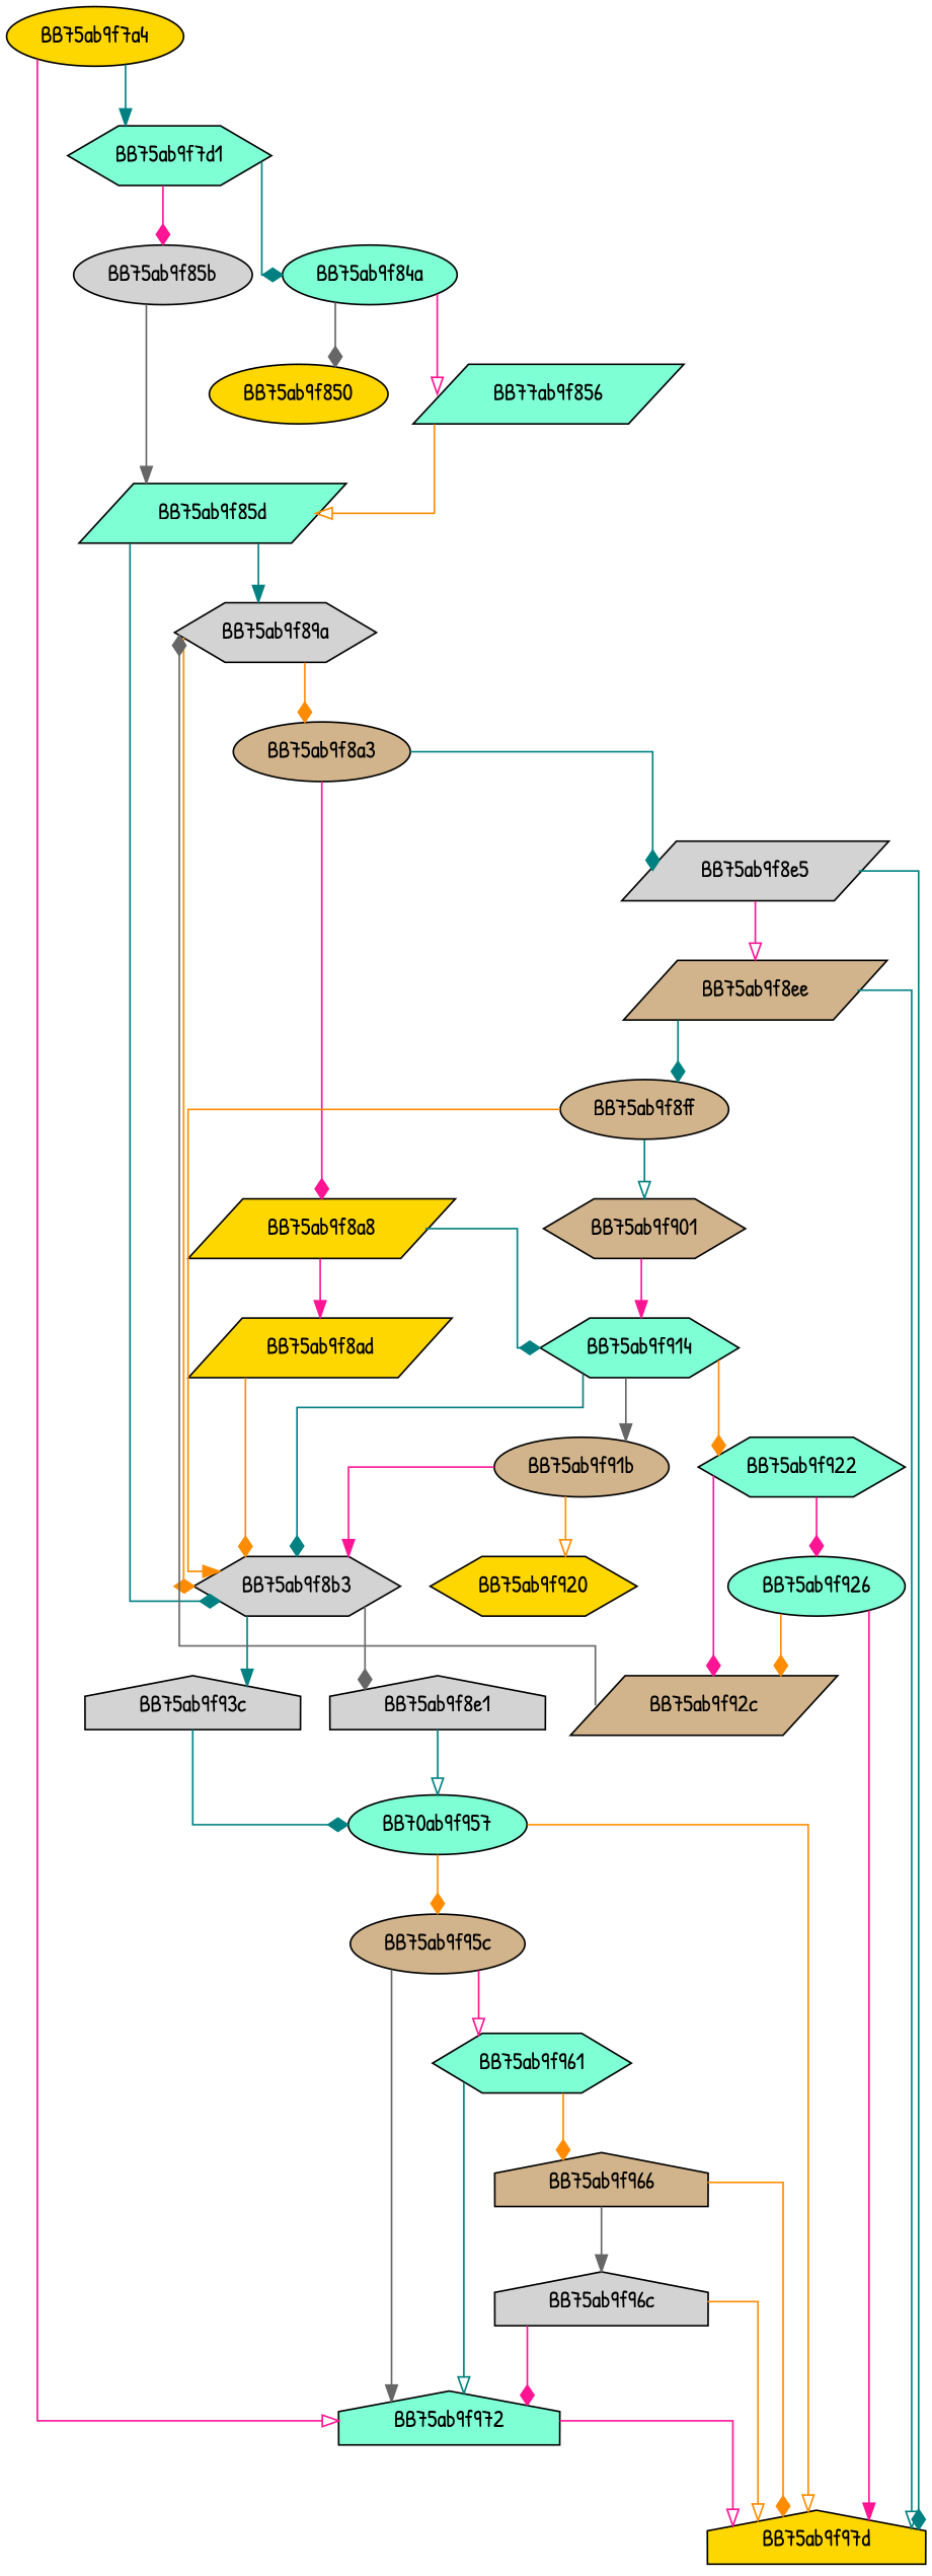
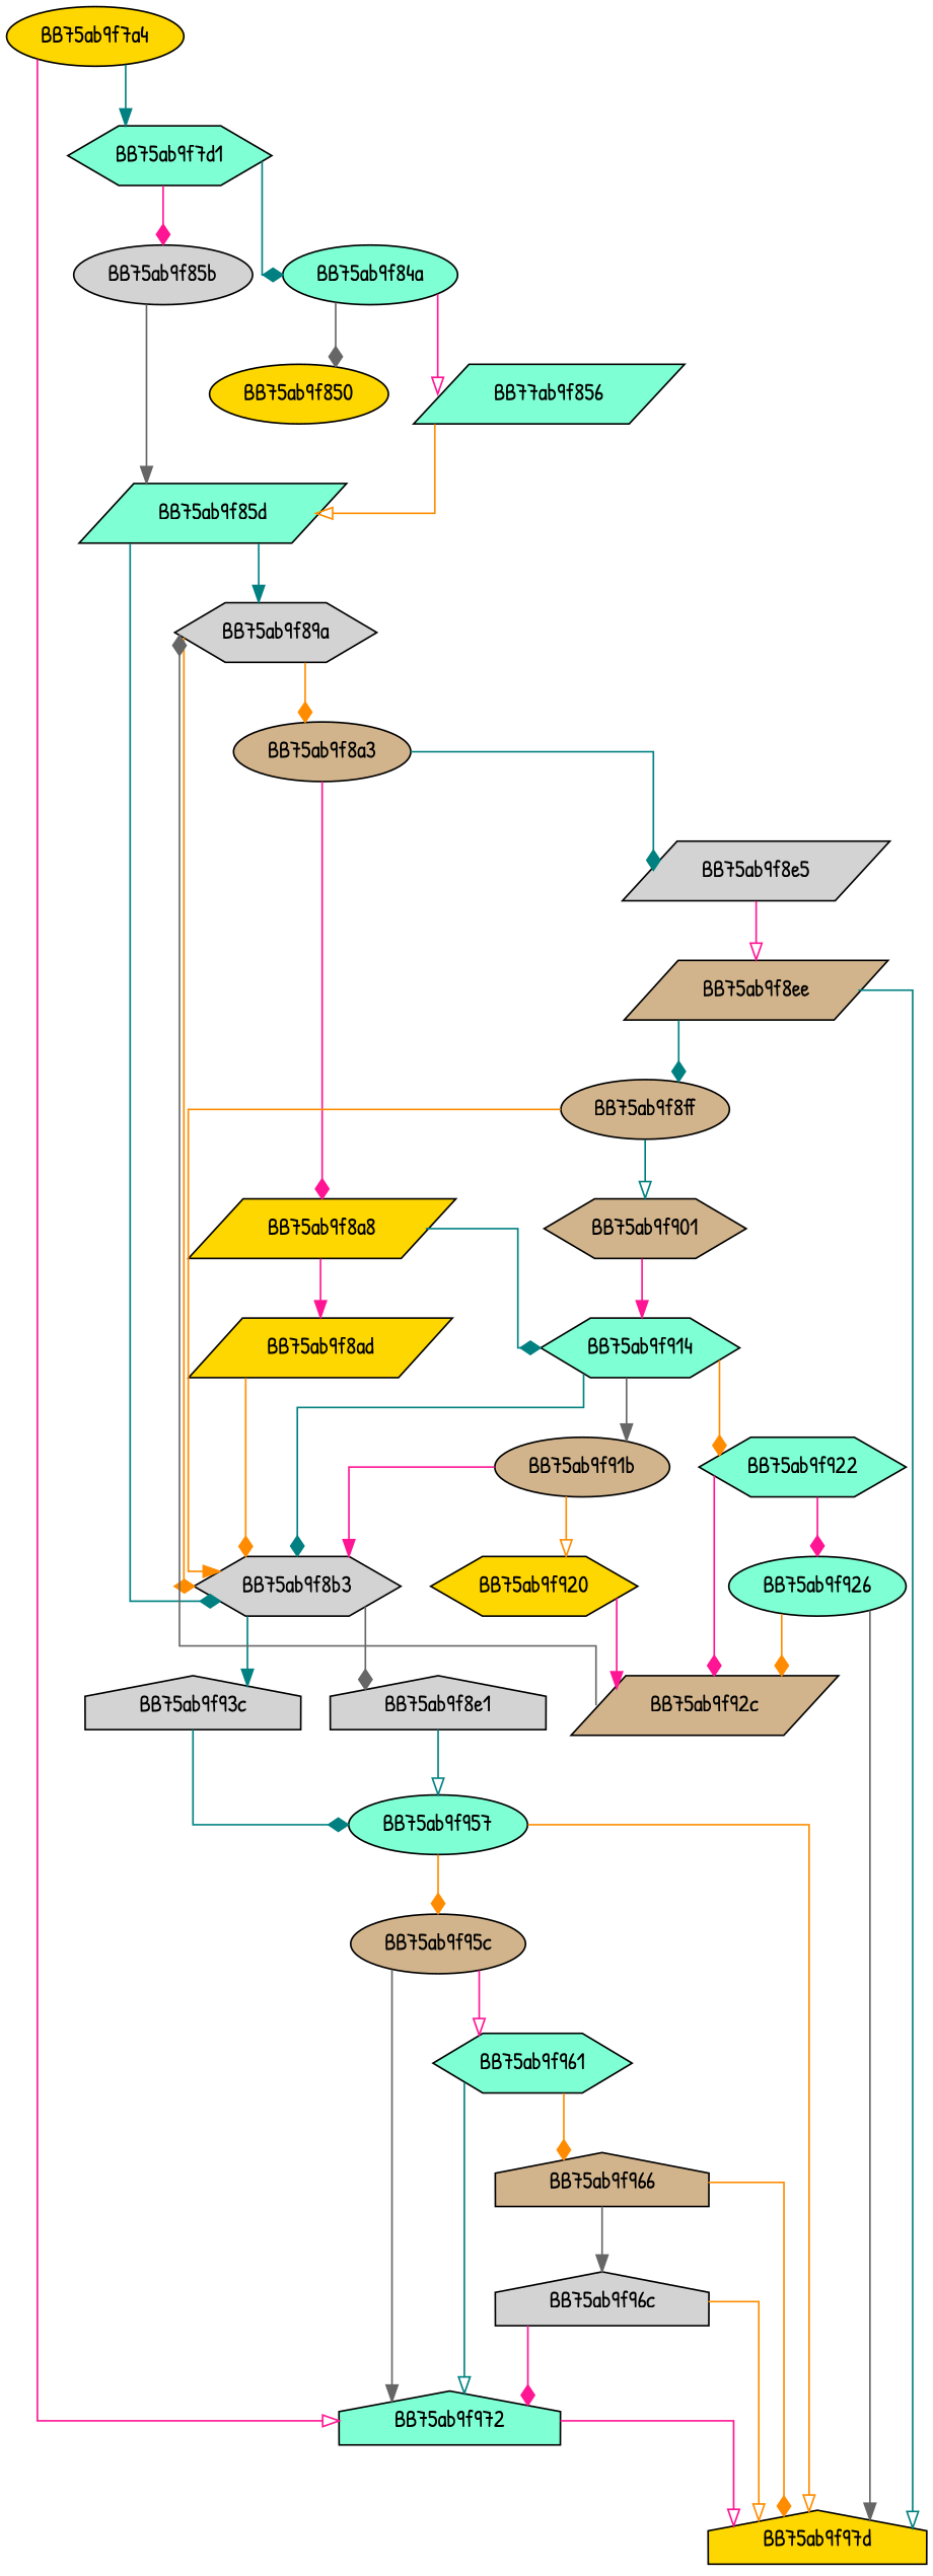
  digraph {
    fontname="Patrick Hand"
    splines=ortho
    node [fillcolor=aquamarine fontname="Patrick Hand" shape=ellipse style=filled]
    edge [arrowhead=diamond color=teal fontname="Patrick Hand"]
    BB75ab9f7a4 [fillcolor=gold]
    BB75ab9f972 [shape=house]
    BB75ab9f7d1 [shape=hexagon]
    BB75ab9f97d [fillcolor=gold shape=house]
    BB75ab9f85b [fillcolor=lightgrey]
    BB75ab9f84a
    BB75ab9f85d [shape=parallelogram]
    n8 [label=BB77ab9f856 shape=parallelogram]
    BB75ab9f850 [fillcolor=gold]
    BB75ab9f8b3 [fillcolor=lightgrey shape=hexagon]
    BB75ab9f89a [fillcolor=lightgrey shape=hexagon]
    BB75ab9f93c [fillcolor=lightgrey shape=house]
    BB75ab9f8e1 [fillcolor=lightgrey shape=house]
    BB75ab9f8a3 [fillcolor=tan]
-   BB75ab9f957 [label=BB70ab9f957]
+   BB75ab9f957
    BB75ab9f8e5 [fillcolor=lightgrey shape=parallelogram]
    BB75ab9f8a8 [fillcolor=gold shape=parallelogram]
    BB75ab9f8ee [fillcolor=tan shape=parallelogram]
    BB75ab9f914 [shape=hexagon]
    BB75ab9f8ad [fillcolor=gold shape=parallelogram]
    BB75ab9f8ff [fillcolor=tan]
    BB75ab9f922 [shape=hexagon]
    BB75ab9f91b [fillcolor=tan]
    BB75ab9f92c [fillcolor=tan shape=parallelogram]
    BB75ab9f926
    BB75ab9f920 [fillcolor=gold shape=hexagon]
    BB75ab9f95c [fillcolor=tan]
    BB75ab9f961 [shape=hexagon]
    BB75ab9f901 [fillcolor=tan shape=hexagon]
    BB75ab9f966 [fillcolor=tan shape=house]
    BB75ab9f96c [fillcolor=lightgrey shape=house]
    BB75ab9f7a4 -> BB75ab9f972 [arrowhead=onormal color=deeppink]
    BB75ab9f7a4 -> BB75ab9f7d1 [arrowhead=normal]
    BB75ab9f972 -> BB75ab9f97d [arrowhead=onormal color=deeppink]
    BB75ab9f7d1 -> BB75ab9f85b [color=deeppink]
    BB75ab9f7d1 -> BB75ab9f84a
    BB75ab9f85b -> BB75ab9f85d [arrowhead=normal color=gray40]
    BB75ab9f84a -> n8 [arrowhead=onormal color=deeppink]
    BB75ab9f84a -> BB75ab9f850 [color=gray40]
    BB75ab9f85d -> BB75ab9f8b3
    BB75ab9f85d -> BB75ab9f89a [arrowhead=normal]
    n8 -> BB75ab9f85d [arrowhead=onormal color=darkorange]
    BB75ab9f8b3 -> BB75ab9f93c [arrowhead=normal]
    BB75ab9f8b3 -> BB75ab9f8e1 [color=gray40]
    BB75ab9f89a -> BB75ab9f8b3 [color=darkorange]
    BB75ab9f89a -> BB75ab9f8a3 [color=darkorange]
    BB75ab9f93c -> BB75ab9f957
    BB75ab9f8e1 -> BB75ab9f957 [arrowhead=onormal]
    BB75ab9f8a3 -> BB75ab9f8e5
    BB75ab9f8a3 -> BB75ab9f8a8 [color=deeppink]
    BB75ab9f957 -> BB75ab9f97d [arrowhead=onormal color=darkorange]
    BB75ab9f957 -> BB75ab9f95c [color=darkorange]
-   BB75ab9f8e5 -> BB75ab9f97d
    BB75ab9f8e5 -> BB75ab9f8ee [arrowhead=onormal color=deeppink]
    BB75ab9f8a8 -> BB75ab9f914
    BB75ab9f8a8 -> BB75ab9f8ad [arrowhead=normal color=deeppink]
    BB75ab9f8ee -> BB75ab9f97d [arrowhead=onormal]
    BB75ab9f8ee -> BB75ab9f8ff
    BB75ab9f914 -> BB75ab9f8b3
    BB75ab9f914 -> BB75ab9f922 [color=darkorange]
    BB75ab9f914 -> BB75ab9f91b [arrowhead=normal color=gray40]
    BB75ab9f8ad -> BB75ab9f8b3 [color=darkorange]
    BB75ab9f8ff -> BB75ab9f8b3 [arrowhead=normal color=darkorange]
    BB75ab9f8ff -> BB75ab9f901 [arrowhead=onormal]
    BB75ab9f922 -> BB75ab9f92c [color=deeppink]
    BB75ab9f922 -> BB75ab9f926 [color=deeppink]
    BB75ab9f91b -> BB75ab9f8b3 [arrowhead=normal color=deeppink]
    BB75ab9f91b -> BB75ab9f920 [arrowhead=onormal color=darkorange]
    BB75ab9f92c -> BB75ab9f89a [color=gray40]
-   BB75ab9f926 -> BB75ab9f97d [arrowhead=normal color=deeppink]
+   BB75ab9f926 -> BB75ab9f97d [arrowhead=normal color=gray40]
    BB75ab9f926 -> BB75ab9f92c [color=darkorange]
+   BB75ab9f920 -> BB75ab9f92c [arrowhead=normal color=deeppink]
    BB75ab9f95c -> BB75ab9f972 [arrowhead=normal color=gray40]
    BB75ab9f95c -> BB75ab9f961 [arrowhead=onormal color=deeppink]
    BB75ab9f961 -> BB75ab9f972 [arrowhead=onormal]
    BB75ab9f961 -> BB75ab9f966 [color=darkorange]
    BB75ab9f901 -> BB75ab9f914 [arrowhead=normal color=deeppink]
    BB75ab9f966 -> BB75ab9f97d [color=darkorange]
    BB75ab9f966 -> BB75ab9f96c [arrowhead=normal color=gray40]
    BB75ab9f96c -> BB75ab9f972 [color=deeppink]
    BB75ab9f96c -> BB75ab9f97d [arrowhead=onormal color=darkorange]
  }
